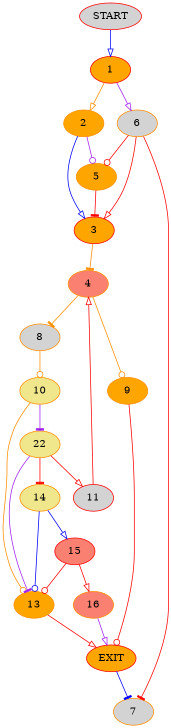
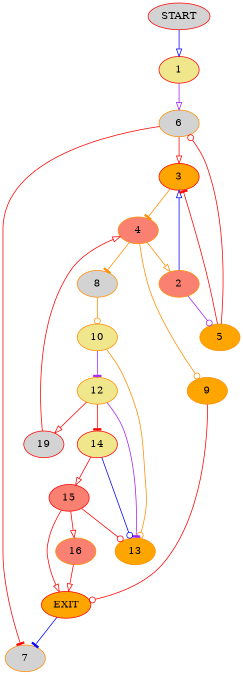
  digraph {
    node [color=darkorange fillcolor=lightgrey style=filled]
    edge [arrowhead=onormal color=red]
    n1 [color=red label=START]
-   1 [color=red fillcolor=orange]
-   2 [fillcolor=orange]
+   1 [color=red fillcolor=khaki]
+   2 [fillcolor=salmon]
    6
    n5 [color=red fillcolor=orange label=EXIT]
    7
    3 [color=red fillcolor=orange]
    5 [fillcolor=orange]
    4 [fillcolor=salmon]
    8
    9 [fillcolor=orange]
    10 [fillcolor=khaki]
-   12 [fillcolor=khaki label=22]
+   12 [fillcolor=khaki]
    13 [fillcolor=orange]
-   11 [color=red]
-   14 [fillcolor=khaki]
+   11 [color=red label=19]
+   14 [color=red fillcolor=khaki]
    15 [color=red fillcolor=salmon]
    16 [fillcolor=salmon]
    n1 -> 1 [color=blue]
-   1 -> 2 [color=darkorange]
+   4 -> 2 [color=darkorange]
    1 -> 6 [color=purple]
    2 -> 3 [color=blue]
    2 -> 5 [arrowhead=odot color=purple]
    6 -> 7 [arrowhead=tee]
    6 -> 3
    n5 -> 7 [arrowhead=tee color=blue]
    3 -> 4 [arrowhead=tee color=darkorange]
-   6 -> 5 [arrowhead=odot]
+   5 -> 6 [arrowhead=odot]
    5 -> 3 [arrowhead=tee]
    4 -> 8 [arrowhead=tee color=darkorange]
    4 -> 9 [arrowhead=odot color=darkorange]
    8 -> 10 [arrowhead=odot color=darkorange]
    9 -> n5 [arrowhead=odot]
    10 -> 12 [arrowhead=tee color=purple]
    10 -> 13 [arrowhead=odot color=darkorange]
    12 -> 13 [arrowhead=tee color=purple]
    12 -> 11
    12 -> 14 [arrowhead=tee]
-   13 -> n5
+   15 -> n5
    11 -> 4
    14 -> 13 [arrowhead=odot color=blue]
-   14 -> 15 [color=blue]
+   14 -> 15
    15 -> 13 [arrowhead=odot]
    15 -> 16
-   16 -> n5 [color=purple]
+   16 -> n5
  }
